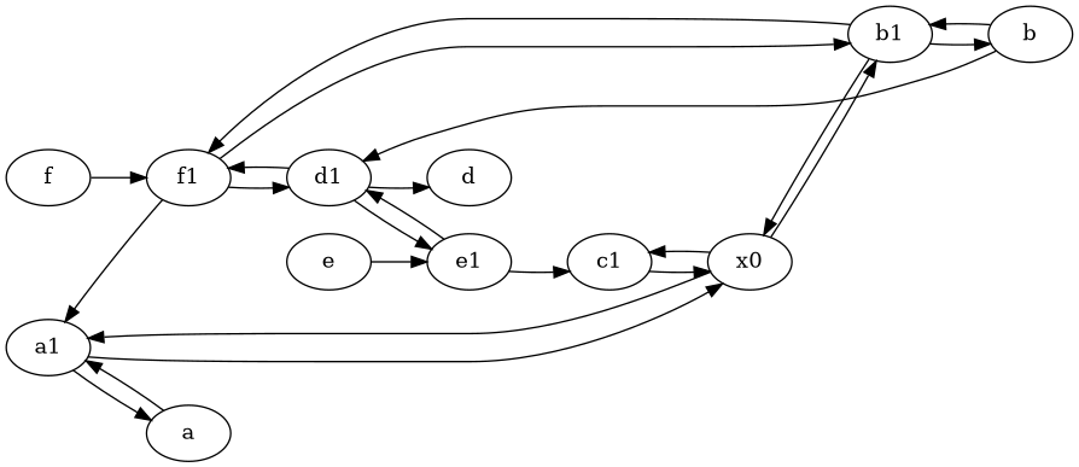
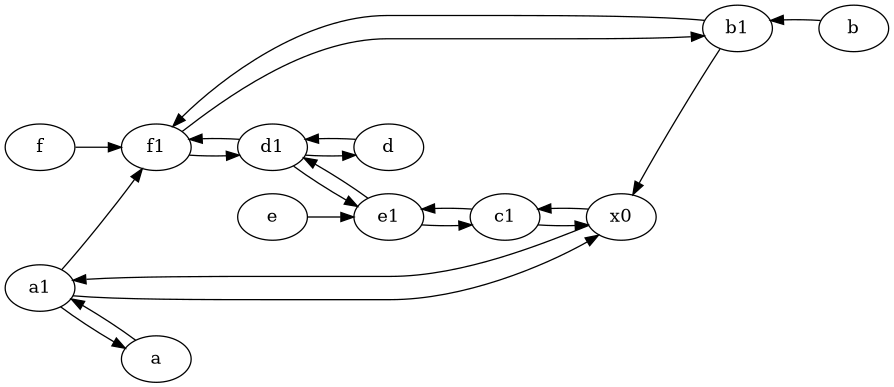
  digraph {
    rankdir=LR
    a1
    f1
    x0
    a
    b1
    d1
    c1
    b
    e1
    d
    f
    e
-   f1 -> a1
+   a1 -> f1
    a1 -> x0
    a1 -> a
    f1 -> b1
    f1 -> d1
    x0 -> a1
-   x0 -> b1
    x0 -> c1
    a -> a1
    b1 -> f1
    b1 -> x0
-   b1 -> b
    d1 -> f1
    d1 -> e1
    d1 -> d
    c1 -> x0
+   c1 -> e1
    b -> b1
    e1 -> d1
    e1 -> c1
-   b -> d1
+   d -> d1
    f -> f1
    e -> e1
  }
